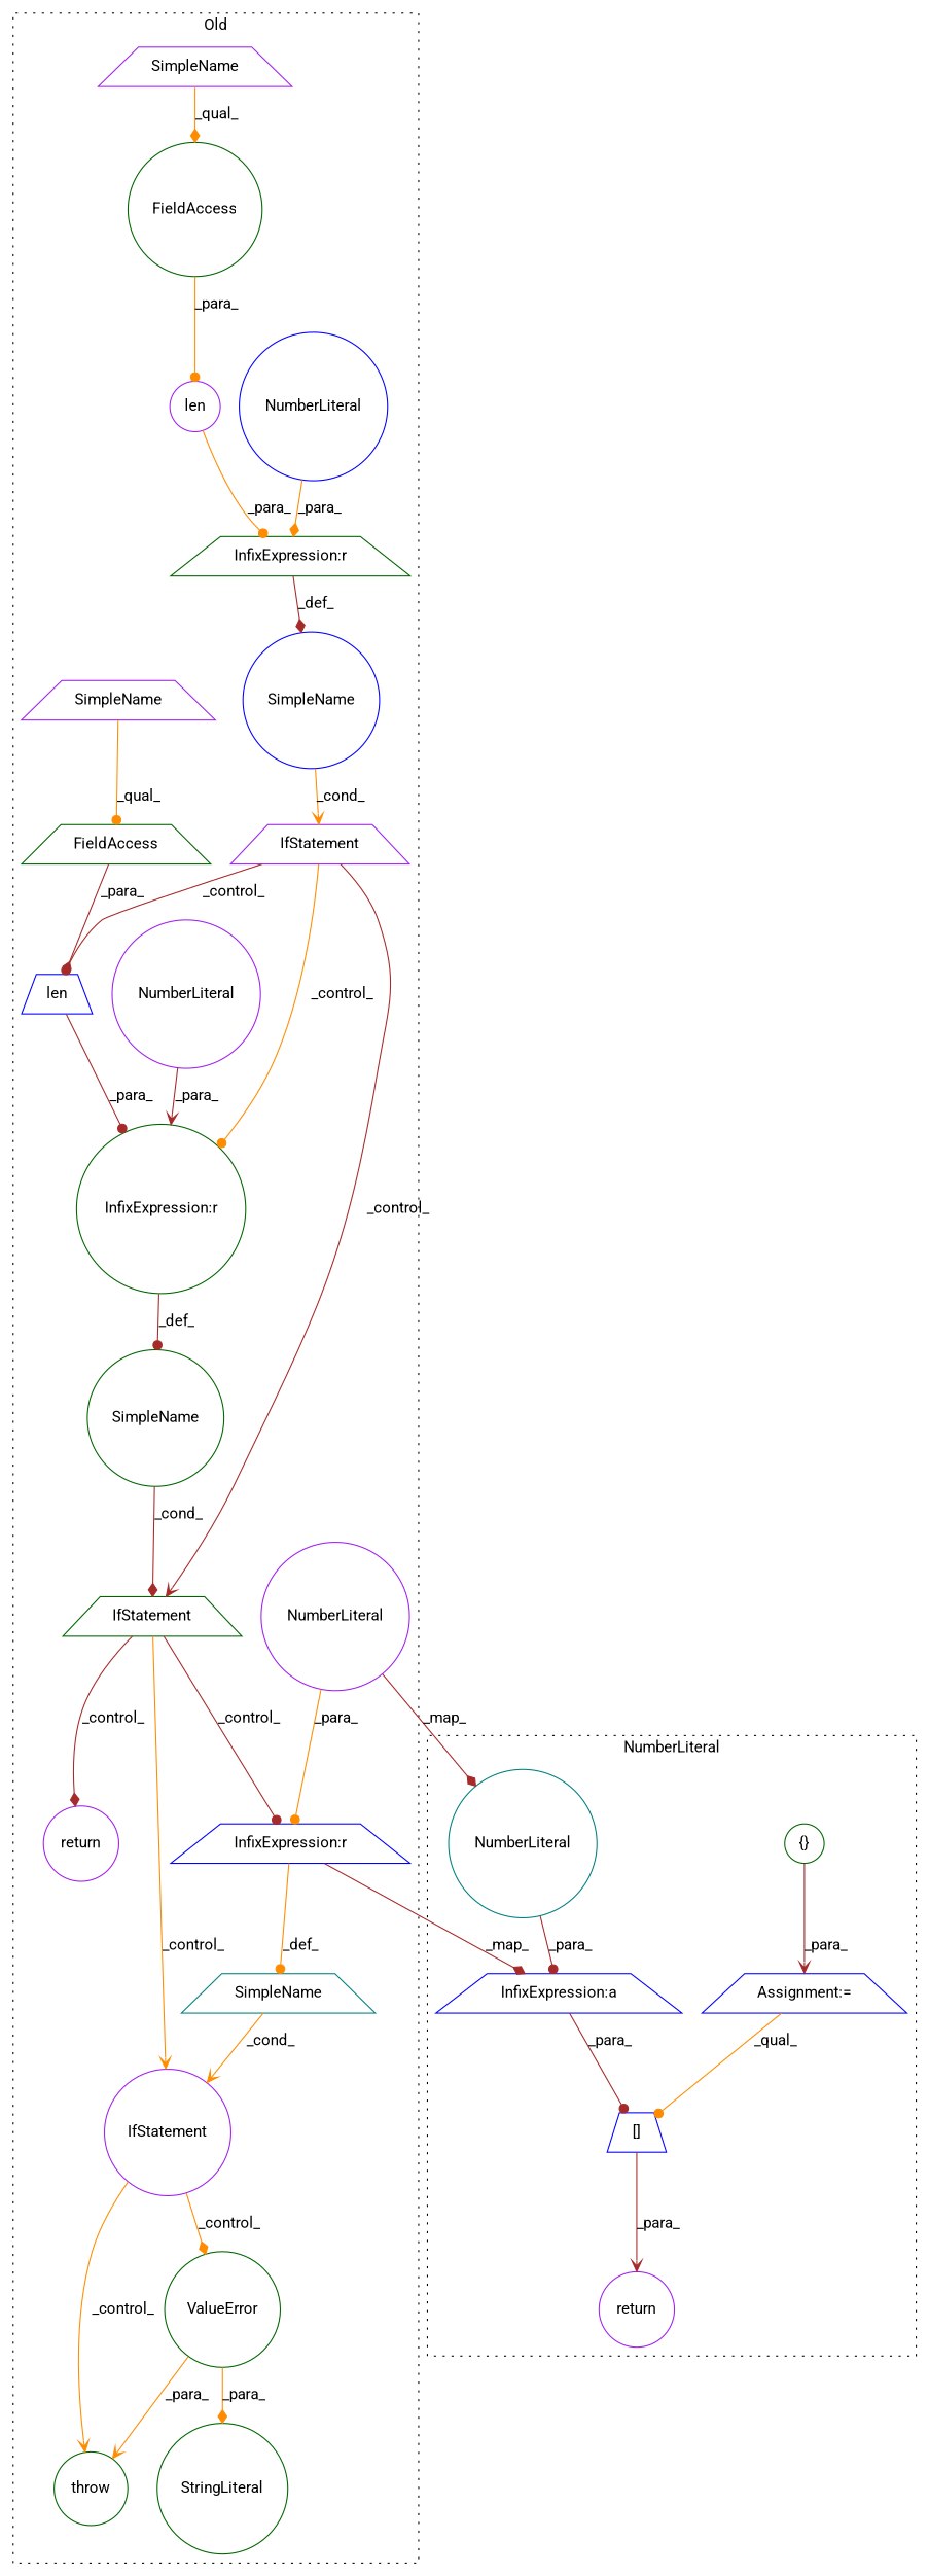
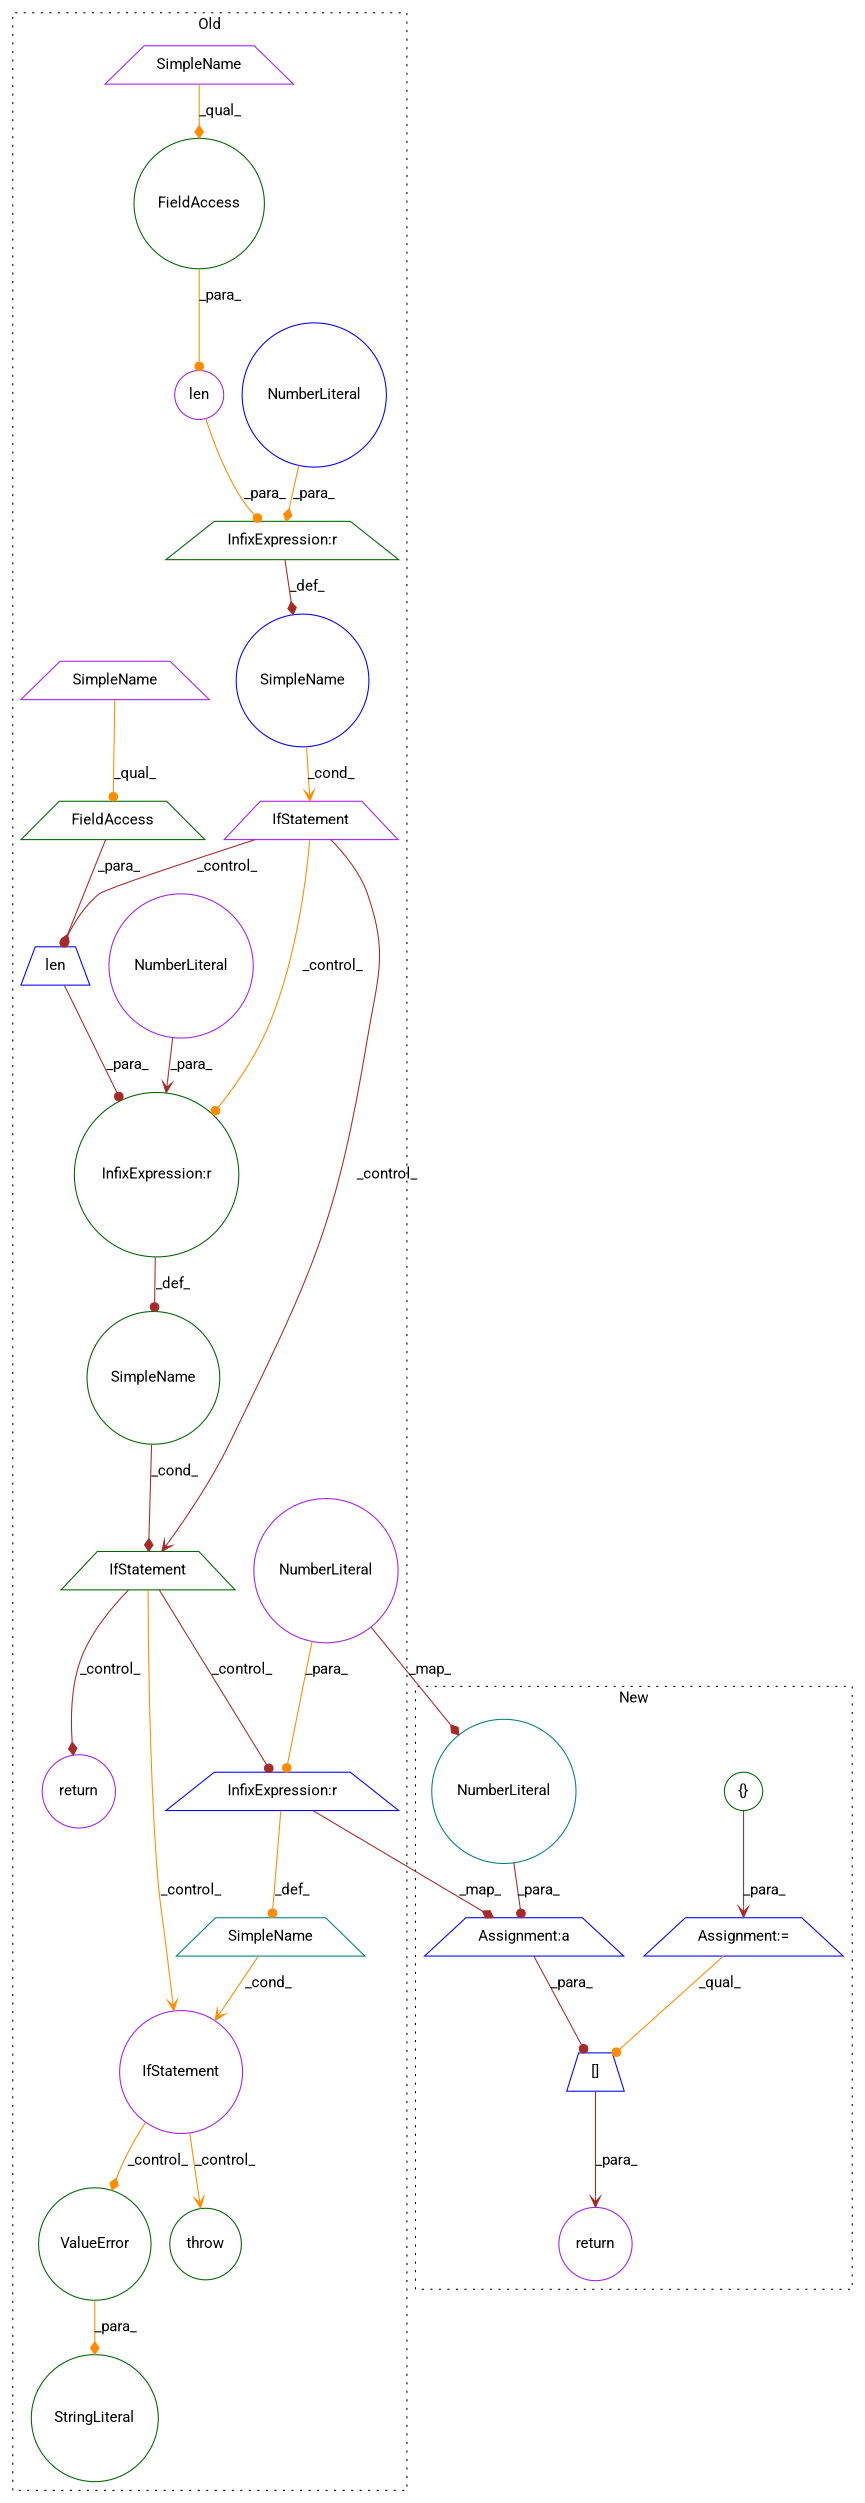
  digraph {
    fontname=Roboto
    node [a=42 color=darkgreen fontname=Roboto l=4 shape=circle]
    edge [arrowhead=dot color=darkorange fontname=Roboto]
    n1 [a=53 l=6 label=throw s=1530]
    n2 [a=25 l="4,2" label=IfStatement s="1311,1341" shape=trapezium]
    n3 [label=SimpleName l=""]
    n4 [a=27 label="InfixExpression:r" s=1336]
    n5 [color=blue label=SimpleName l=""]
    n6 [a=25 color=purple l="4,2" label=IfStatement s="1206,1236" shape=trapezium]
    n7 [a=27 label="InfixExpression:r" s=1231 shape=trapezium]
    n8 [a=34 color=purple l=1 label=NumberLiteral s=1340]
    n9 [a=34 color=blue l=1 label=NumberLiteral s=1235]
    n10 [a=25 color=purple l="4,2" label=IfStatement s="1413,1443"]
    n11 [color=teal label=SimpleName shape=trapezium l=""]
    n12 [a=32 color=blue l="4,1" label=len s="1315,1335" shape=trapezium]
    n13 [a=22 l=16 label=FieldAccess s=1319 shape=trapezium]
    n14 [a=32 color=purple l="4,1" label=len s="1210,1230"]
    n15 [a=22 l=16 label=FieldAccess s=1214]
    n16 [a=27 color=blue label="InfixExpression:r" s=1438 shape=trapezium]
    n17 [a=34 color=purple l=1 label=NumberLiteral s=1442]
    n18 [a=32 l="11,1" label=ValueError s="1536,1581"]
    n19 [a=45 l=34 label=StringLiteral s=1547]
    n20 [a=41 color=purple l=14 label=return s=1351]
    n21 [color=purple label=SimpleName s=1319 shape=trapezium]
    n22 [color=purple label=SimpleName s=1214 shape=trapezium]
    n23 [a=4 l="6,2" label="{}" s="1388,1519"]
    n24 [a=7 color=blue l=1 label="Assignment:=" s=1328 shape=trapezium]
    n25 [a=2 color=blue l="10,1" label="[]" s="1534,1571" shape=trapezium]
-   n26 [a=27 color=blue l=3 label="InfixExpression:a" s=1566 shape=trapezium]
+   n26 [a=27 color=blue l=3 label="Assignment:a" s=1566 shape=trapezium]
    n27 [a=34 color=teal l=1 label=NumberLiteral s=1569]
    n28 [a=41 color=purple l=7 label=return s=1527]
    subgraph cluster_1 {
      label=Old
      style=dotted
      n1
      n2
      n3
      n4
      n5
      n6
      n7
      n8
      n9
      n10
      n11
      n12
      n13
      n14
      n15
      n16
      n17
      n18
      n19
      n20
      n21
      n22
    }
    subgraph cluster_2 {
-     label=NumberLiteral
+     label=New
      style=dotted
      n23
      n24
      n25
      n26
      n27
      n28
    }
    n2 -> n10 [arrowhead=vee label=_control_]
    n2 -> n16 [color=brown label=_control_]
    n2 -> n20 [arrowhead=diamond color=brown label=_control_]
    n3 -> n2 [arrowhead=diamond color=brown label=_cond_]
    n4 -> n3 [color=brown label=_def_]
    n5 -> n6 [arrowhead=vee label=_cond_]
    n6 -> n2 [arrowhead=vee color=brown label=_control_]
    n6 -> n4 [label=_control_]
    n6 -> n12 [color=brown label=_control_]
    n7 -> n5 [arrowhead=diamond color=brown label=_def_]
    n8 -> n4 [arrowhead=vee color=brown label=_para_]
    n9 -> n7 [arrowhead=diamond label=_para_]
    n10 -> n1 [arrowhead=vee label=_control_]
    n10 -> n18 [arrowhead=diamond label=_control_]
    n11 -> n10 [arrowhead=vee label=_cond_]
    n12 -> n4 [color=brown label=_para_]
    n13 -> n12 [arrowhead=diamond color=brown label=_para_]
    n14 -> n7 [label=_para_]
    n15 -> n14 [label=_para_]
    n16 -> n11 [label=_def_]
    n16 -> n26 [arrowhead=diamond color=brown label=_map_]
    n17 -> n16 [label=_para_]
    n17 -> n27 [arrowhead=diamond color=brown label=_map_]
-   n18 -> n1 [arrowhead=vee label=_para_]
    n18 -> n19 [arrowhead=diamond label=_para_]
    n21 -> n13 [label=_qual_]
    n22 -> n15 [arrowhead=diamond label=_qual_]
    n23 -> n24 [arrowhead=vee color=brown label=_para_]
    n24 -> n25 [label=_qual_]
    n25 -> n28 [arrowhead=vee color=brown label=_para_]
    n26 -> n25 [color=brown label=_para_]
    n27 -> n26 [color=brown label=_para_]
  }
